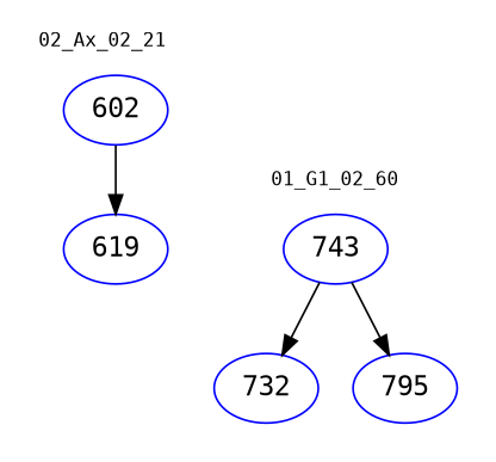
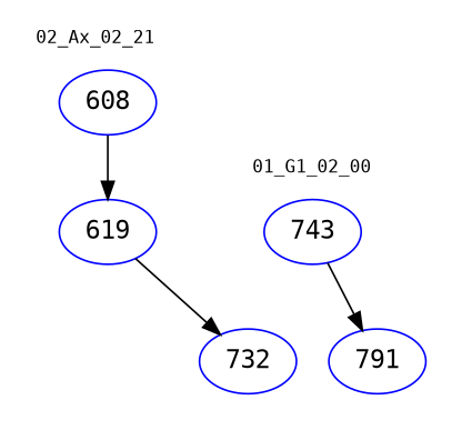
  digraph {
    fontname="DejaVu Sans Mono"
    node [color=blue fontname="DejaVu Sans Mono"]
    edge [color=black fontname="DejaVu Sans Mono"]
-   n1 [label=602]
+   n1 [label=608]
    n2 [label=619]
    n3 [label=743]
    n4 [label=732]
-   n5 [label=795]
+   n5 [label=791]
    subgraph cluster_1 {
      color=white
      fontsize=10
      label="02_Ax_02_21"
      n1
      n2
    }
    subgraph cluster_2 {
      color=white
      fontsize=10
-     label="01_G1_02_60"
+     label="01_G1_02_00"
      n3
      n4
      n5
    }
    n1 -> n2
-   n3 -> n4
+   n2 -> n4
    n3 -> n5
  }
